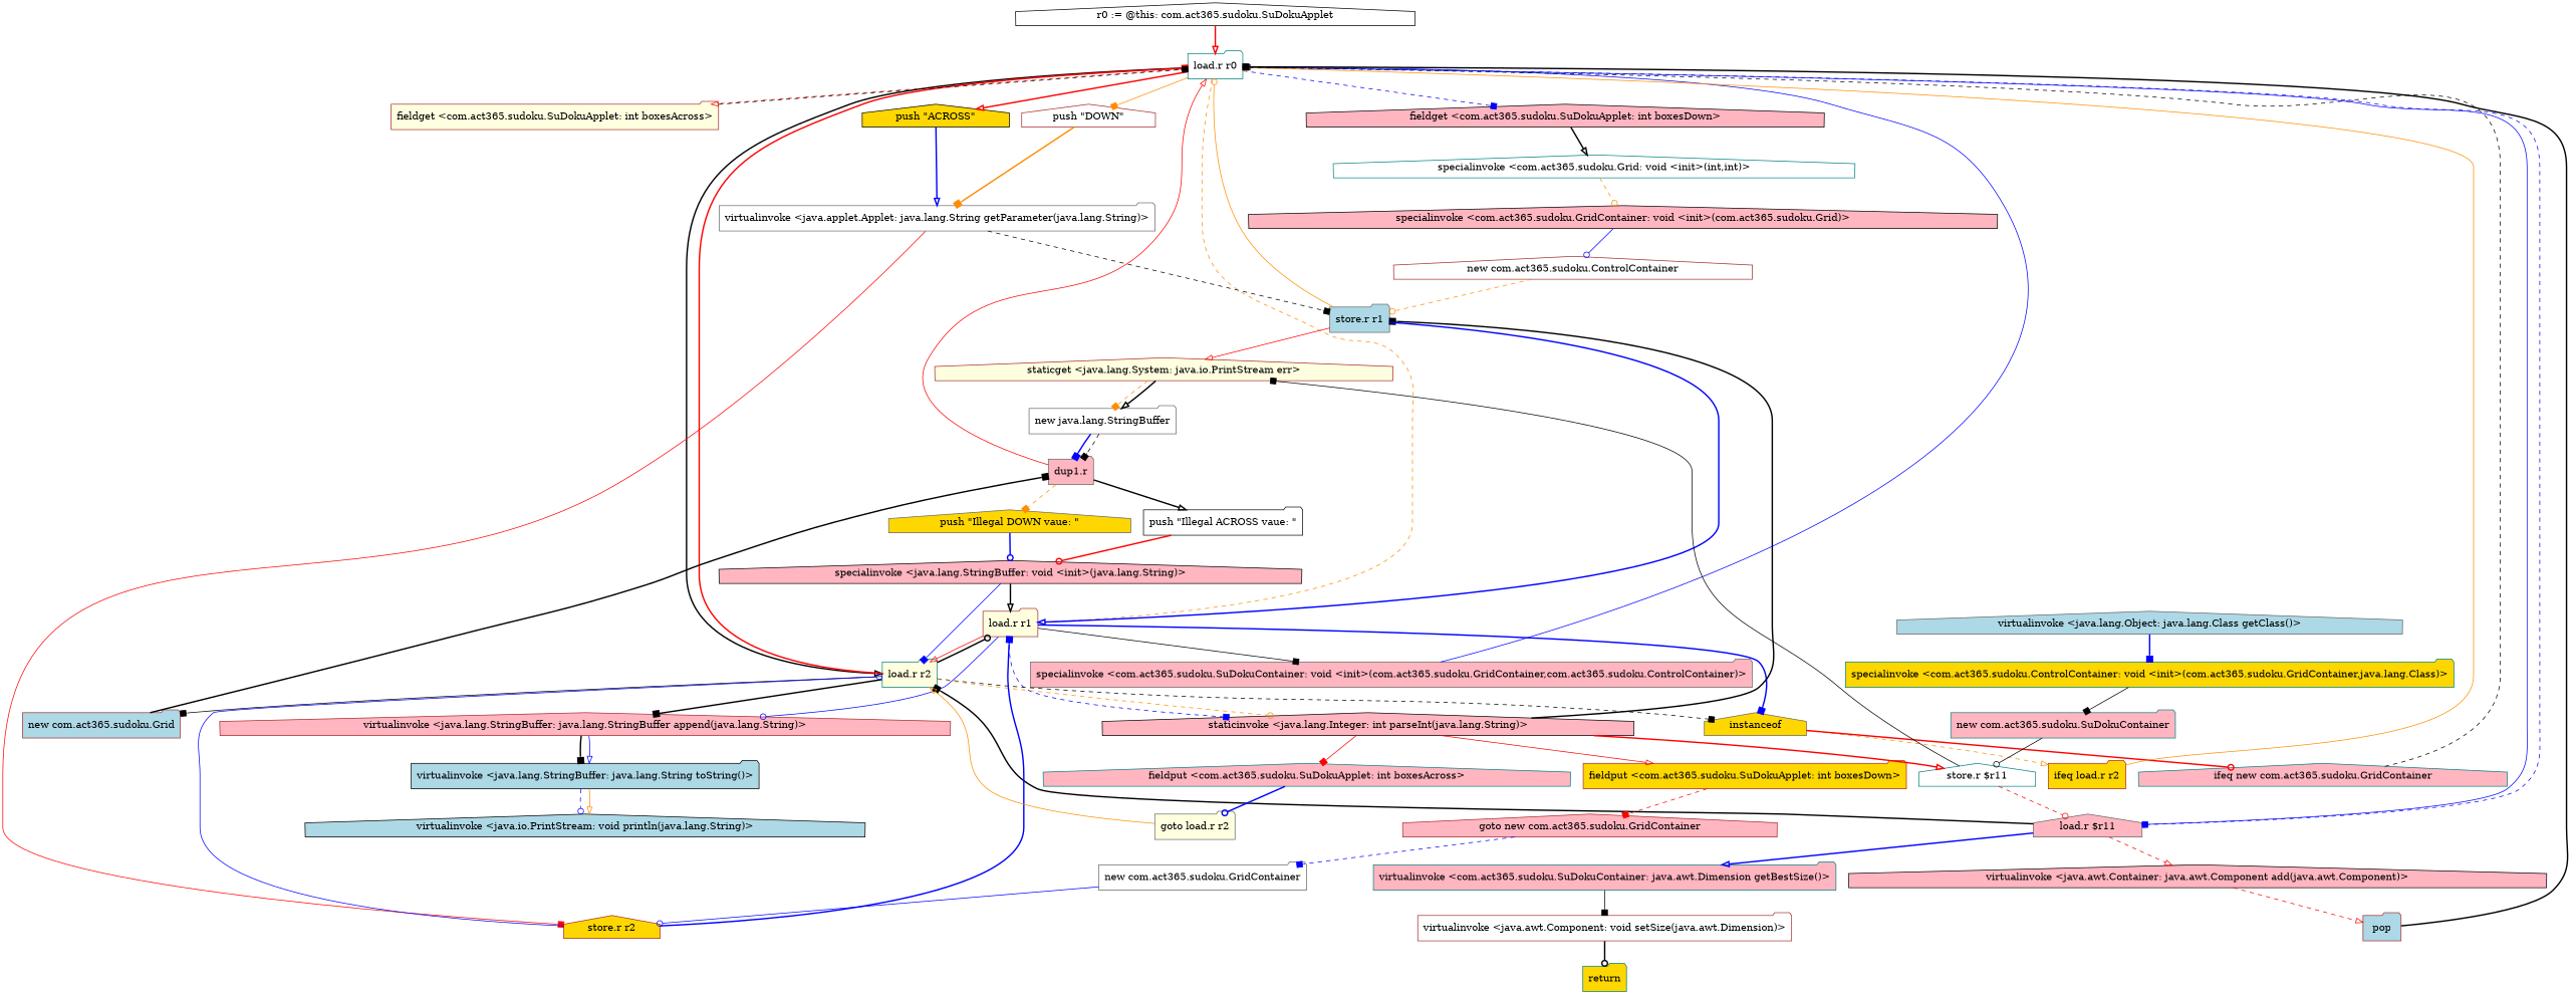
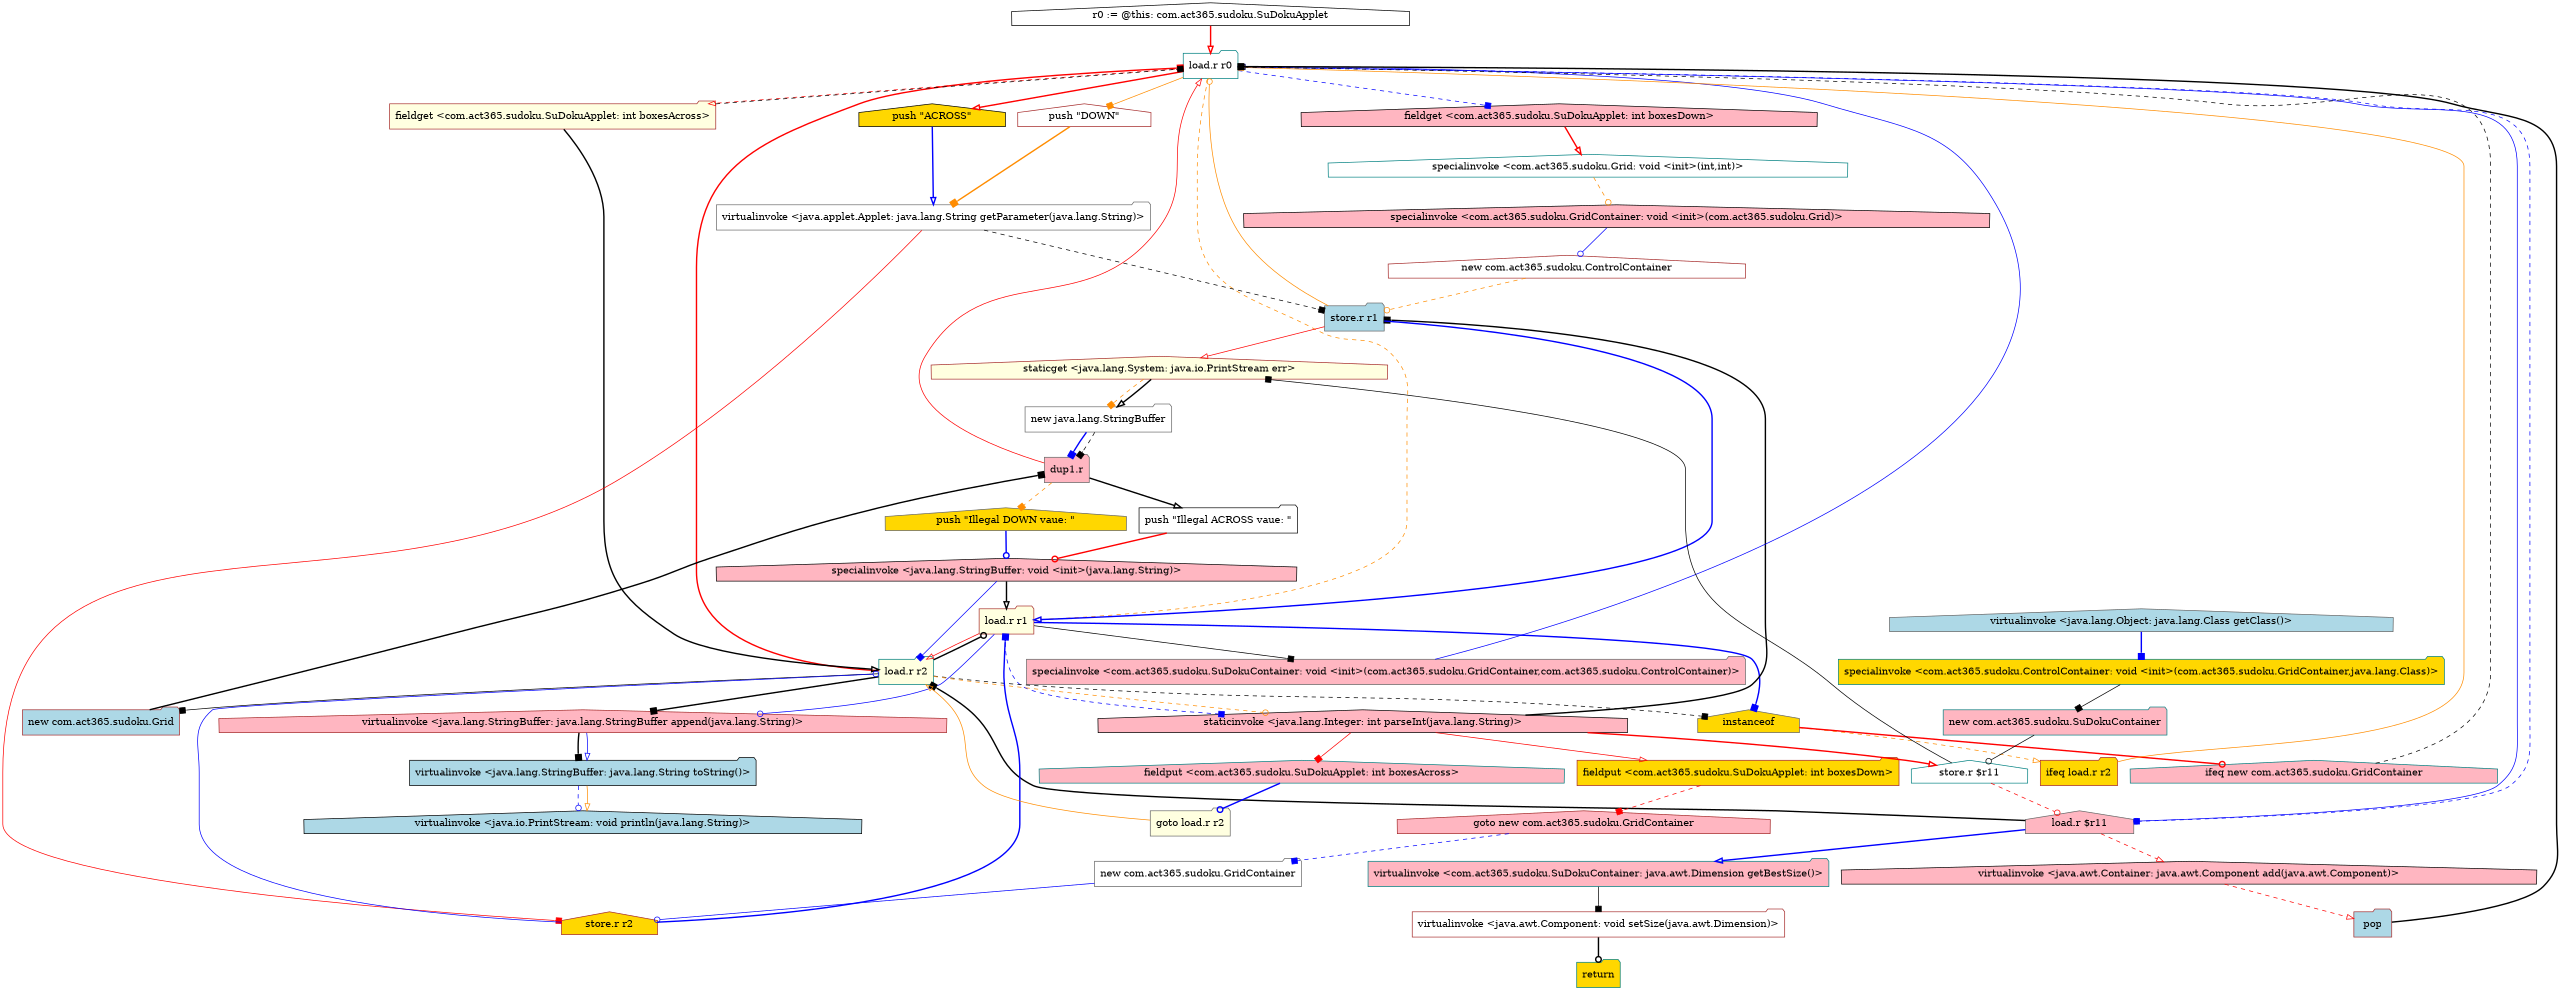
  digraph {
    node [color=brown fillcolor=lightpink shape=house style=filled]
    edge [arrowhead=box color=black style=bold]
    "r0 := @this: com.act365.sudoku.SuDokuApplet" [color=black fillcolor=white]
    "load.r r0" [color=teal fillcolor=white shape=folder]
    "push \"ACROSS\"" [color=black fillcolor=gold]
    "push \"DOWN\"" [fillcolor=white]
    "load.r r1" [fillcolor=lightyellow shape=folder]
    "load.r r2" [color=teal fillcolor=lightyellow shape=folder]
    "fieldget <com.act365.sudoku.SuDokuApplet: int boxesAcross>" [fillcolor=lightyellow shape=folder]
    "fieldget <com.act365.sudoku.SuDokuApplet: int boxesDown>" [color=black]
    "load.r $r11" [color=gray40]
    "virtualinvoke <java.applet.Applet: java.lang.String getParameter(java.lang.String)>" [color=gray40 fillcolor=white shape=folder]
    instanceof [color=gray40 fillcolor=gold]
    "staticinvoke <java.lang.Integer: int parseInt(java.lang.String)>" [color=black]
    "specialinvoke <com.act365.sudoku.SuDokuContainer: void <init>(com.act365.sudoku.GridContainer,com.act365.sudoku.ControlContainer)>" [color=gray40 shape=folder]
    "virtualinvoke <java.lang.StringBuffer: java.lang.StringBuffer append(java.lang.String)>"
    "new com.act365.sudoku.Grid" [fillcolor=lightblue shape=folder]
    "specialinvoke <com.act365.sudoku.Grid: void <init>(int,int)>" [color=teal fillcolor=white]
    "virtualinvoke <java.lang.Object: java.lang.Class getClass()>" [color=gray40 fillcolor=lightblue]
    "specialinvoke <com.act365.sudoku.ControlContainer: void <init>(com.act365.sudoku.GridContainer,java.lang.Class)>" [color=teal fillcolor=gold shape=folder]
    "virtualinvoke <java.awt.Container: java.awt.Component add(java.awt.Component)>" [color=black]
    "virtualinvoke <com.act365.sudoku.SuDokuContainer: java.awt.Dimension getBestSize()>" [color=teal shape=folder]
    "store.r r1" [color=gray40 fillcolor=lightblue shape=folder]
    "store.r r2" [fillcolor=gold]
    "staticget <java.lang.System: java.io.PrintStream err>" [fillcolor=lightyellow]
    "new java.lang.StringBuffer" [color=gray40 fillcolor=white shape=folder]
    "ifeq load.r r2" [fillcolor=gold shape=folder]
    "ifeq new com.act365.sudoku.GridContainer" [color=teal]
    "fieldput <com.act365.sudoku.SuDokuApplet: int boxesAcross>" [color=teal]
    "fieldput <com.act365.sudoku.SuDokuApplet: int boxesDown>" [fillcolor=gold shape=folder]
    "store.r $r11" [color=teal fillcolor=white]
    "virtualinvoke <java.lang.StringBuffer: java.lang.String toString()>" [color=black fillcolor=lightblue shape=folder]
    "goto load.r r2" [color=gray40 fillcolor=lightyellow shape=folder]
    "goto new com.act365.sudoku.GridContainer"
    "dup1.r" [color=gray40 shape=folder]
    "new com.act365.sudoku.GridContainer" [color=gray40 fillcolor=white shape=folder]
    "push \"Illegal DOWN vaue: \"" [color=gray40 fillcolor=gold]
    "push \"Illegal ACROSS vaue: \"" [color=black fillcolor=white shape=folder]
    "specialinvoke <java.lang.StringBuffer: void <init>(java.lang.String)>" [color=black]
    "specialinvoke <com.act365.sudoku.GridContainer: void <init>(com.act365.sudoku.Grid)>" [color=black]
    "new com.act365.sudoku.ControlContainer" [fillcolor=white]
    "new com.act365.sudoku.SuDokuContainer" [color=teal shape=folder]
    pop [fillcolor=lightblue shape=folder]
    "virtualinvoke <java.awt.Component: void setSize(java.awt.Dimension)>" [fillcolor=white shape=folder]
    return [color=teal fillcolor=gold shape=folder]
    "virtualinvoke <java.io.PrintStream: void println(java.lang.String)>" [color=black fillcolor=lightblue]
    "r0 := @this: com.act365.sudoku.SuDokuApplet" -> "load.r r0" [arrowhead=onormal color=red]
    "load.r r0" -> "push \"ACROSS\"" [arrowhead=onormal color=red]
    "load.r r0" -> "push \"DOWN\"" [color=darkorange style=solid]
    "load.r r0" -> "load.r r1" [arrowhead=onormal color=darkorange style=dashed]
-   "load.r r0" -> "load.r r2" [arrowhead=onormal]
+   "fieldget <com.act365.sudoku.SuDokuApplet: int boxesAcross>" -> "load.r r2" [arrowhead=onormal]
    "load.r r0" -> "fieldget <com.act365.sudoku.SuDokuApplet: int boxesAcross>" [arrowhead=onormal color=red style=dashed]
    "load.r r0" -> "fieldget <com.act365.sudoku.SuDokuApplet: int boxesDown>" [color=blue style=dashed]
    "load.r r0" -> "load.r $r11" [arrowhead=odot color=blue style=solid]
    "load.r r0" -> "load.r $r11" [color=blue style=dashed]
    "push \"ACROSS\"" -> "virtualinvoke <java.applet.Applet: java.lang.String getParameter(java.lang.String)>" [arrowhead=onormal color=blue]
    "push \"DOWN\"" -> "virtualinvoke <java.applet.Applet: java.lang.String getParameter(java.lang.String)>" [color=darkorange]
    "load.r r1" -> "load.r r2" [arrowhead=onormal color=red style=solid]
    "load.r r1" -> instanceof [color=blue]
    "load.r r1" -> "staticinvoke <java.lang.Integer: int parseInt(java.lang.String)>" [color=blue style=dashed]
    "load.r r1" -> "specialinvoke <com.act365.sudoku.SuDokuContainer: void <init>(com.act365.sudoku.GridContainer,com.act365.sudoku.ControlContainer)>" [style=solid]
    "load.r r1" -> "virtualinvoke <java.lang.StringBuffer: java.lang.StringBuffer append(java.lang.String)>" [arrowhead=odot color=blue style=solid]
    "load.r r2" -> "load.r r0" [color=red]
    "load.r r2" -> "load.r r1" [arrowhead=odot]
    "load.r r2" -> instanceof [style=dashed]
    "load.r r2" -> "staticinvoke <java.lang.Integer: int parseInt(java.lang.String)>" [arrowhead=odot color=darkorange style=dashed]
    "load.r r2" -> "virtualinvoke <java.lang.StringBuffer: java.lang.StringBuffer append(java.lang.String)>"
    "load.r r2" -> "new com.act365.sudoku.Grid" [style=solid]
    "fieldget <com.act365.sudoku.SuDokuApplet: int boxesAcross>" -> "load.r r0" [style=dashed]
-   "fieldget <com.act365.sudoku.SuDokuApplet: int boxesDown>" -> "specialinvoke <com.act365.sudoku.Grid: void <init>(int,int)>" [arrowhead=onormal]
+   "fieldget <com.act365.sudoku.SuDokuApplet: int boxesDown>" -> "specialinvoke <com.act365.sudoku.Grid: void <init>(int,int)>" [arrowhead=onormal color=red]
    "load.r $r11" -> "load.r r2"
    "load.r $r11" -> "virtualinvoke <java.awt.Container: java.awt.Component add(java.awt.Component)>" [arrowhead=onormal color=red style=dashed]
    "load.r $r11" -> "virtualinvoke <com.act365.sudoku.SuDokuContainer: java.awt.Dimension getBestSize()>" [arrowhead=onormal color=blue]
    "virtualinvoke <java.applet.Applet: java.lang.String getParameter(java.lang.String)>" -> "store.r r1" [style=dashed]
    "virtualinvoke <java.applet.Applet: java.lang.String getParameter(java.lang.String)>" -> "store.r r2" [color=red style=solid]
    instanceof -> "ifeq load.r r2" [arrowhead=onormal color=darkorange style=dashed]
    instanceof -> "ifeq new com.act365.sudoku.GridContainer" [arrowhead=odot color=red]
    "staticinvoke <java.lang.Integer: int parseInt(java.lang.String)>" -> "store.r r1"
    "staticinvoke <java.lang.Integer: int parseInt(java.lang.String)>" -> "fieldput <com.act365.sudoku.SuDokuApplet: int boxesAcross>" [color=red style=solid]
    "staticinvoke <java.lang.Integer: int parseInt(java.lang.String)>" -> "fieldput <com.act365.sudoku.SuDokuApplet: int boxesDown>" [arrowhead=onormal color=red style=solid]
    "staticinvoke <java.lang.Integer: int parseInt(java.lang.String)>" -> "store.r $r11" [arrowhead=onormal color=red]
    "specialinvoke <com.act365.sudoku.SuDokuContainer: void <init>(com.act365.sudoku.GridContainer,com.act365.sudoku.ControlContainer)>" -> "load.r r0" [arrowhead=onormal color=blue style=solid]
    "virtualinvoke <java.lang.StringBuffer: java.lang.StringBuffer append(java.lang.String)>" -> "virtualinvoke <java.lang.StringBuffer: java.lang.String toString()>"
    "virtualinvoke <java.lang.StringBuffer: java.lang.StringBuffer append(java.lang.String)>" -> "virtualinvoke <java.lang.StringBuffer: java.lang.String toString()>" [arrowhead=onormal color=blue style=solid]
    "new com.act365.sudoku.Grid" -> "dup1.r"
    "specialinvoke <com.act365.sudoku.Grid: void <init>(int,int)>" -> "specialinvoke <com.act365.sudoku.GridContainer: void <init>(com.act365.sudoku.Grid)>" [arrowhead=odot color=darkorange style=dashed]
    "virtualinvoke <java.lang.Object: java.lang.Class getClass()>" -> "specialinvoke <com.act365.sudoku.ControlContainer: void <init>(com.act365.sudoku.GridContainer,java.lang.Class)>" [color=blue]
    "specialinvoke <com.act365.sudoku.ControlContainer: void <init>(com.act365.sudoku.GridContainer,java.lang.Class)>" -> "new com.act365.sudoku.SuDokuContainer" [style=solid]
    "virtualinvoke <java.awt.Container: java.awt.Component add(java.awt.Component)>" -> pop [arrowhead=onormal color=red style=dashed]
    "virtualinvoke <com.act365.sudoku.SuDokuContainer: java.awt.Dimension getBestSize()>" -> "virtualinvoke <java.awt.Component: void setSize(java.awt.Dimension)>" [style=solid]
    "store.r r1" -> "load.r r0" [arrowhead=odot color=darkorange style=solid]
    "store.r r1" -> "load.r r1" [arrowhead=onormal color=blue]
    "store.r r1" -> "staticget <java.lang.System: java.io.PrintStream err>" [arrowhead=onormal color=red style=solid]
    "store.r r2" -> "load.r r1" [color=blue]
    "store.r r2" -> "load.r r2" [arrowhead=odot color=blue style=solid]
    "staticget <java.lang.System: java.io.PrintStream err>" -> "new java.lang.StringBuffer" [color=darkorange style=dashed]
    "staticget <java.lang.System: java.io.PrintStream err>" -> "new java.lang.StringBuffer" [arrowhead=onormal]
    "new java.lang.StringBuffer" -> "dup1.r" [color=blue]
    "new java.lang.StringBuffer" -> "dup1.r" [style=dashed]
    "ifeq load.r r2" -> "load.r r0" [color=darkorange style=solid]
    "ifeq new com.act365.sudoku.GridContainer" -> "load.r r0" [arrowhead=onormal style=dashed]
    "fieldput <com.act365.sudoku.SuDokuApplet: int boxesAcross>" -> "goto load.r r2" [arrowhead=odot color=blue]
    "fieldput <com.act365.sudoku.SuDokuApplet: int boxesDown>" -> "goto new com.act365.sudoku.GridContainer" [color=red style=dashed]
    "store.r $r11" -> "load.r $r11" [arrowhead=odot color=red style=dashed]
    "store.r $r11" -> "staticget <java.lang.System: java.io.PrintStream err>" [style=solid]
    "virtualinvoke <java.lang.StringBuffer: java.lang.String toString()>" -> "virtualinvoke <java.io.PrintStream: void println(java.lang.String)>" [arrowhead=odot color=blue style=dashed]
    "virtualinvoke <java.lang.StringBuffer: java.lang.String toString()>" -> "virtualinvoke <java.io.PrintStream: void println(java.lang.String)>" [arrowhead=onormal color=darkorange style=solid]
    "goto load.r r2" -> "load.r r2" [arrowhead=onormal color=darkorange style=solid]
    "goto new com.act365.sudoku.GridContainer" -> "new com.act365.sudoku.GridContainer" [color=blue style=dashed]
    "dup1.r" -> "load.r r0" [arrowhead=onormal color=red style=solid]
    "dup1.r" -> "push \"Illegal DOWN vaue: \"" [color=darkorange style=dashed]
    "dup1.r" -> "push \"Illegal ACROSS vaue: \"" [arrowhead=onormal]
    "new com.act365.sudoku.GridContainer" -> "store.r r2" [arrowhead=odot color=blue style=solid]
    "push \"Illegal DOWN vaue: \"" -> "specialinvoke <java.lang.StringBuffer: void <init>(java.lang.String)>" [arrowhead=odot color=blue]
    "push \"Illegal ACROSS vaue: \"" -> "specialinvoke <java.lang.StringBuffer: void <init>(java.lang.String)>" [arrowhead=odot color=red]
    "specialinvoke <java.lang.StringBuffer: void <init>(java.lang.String)>" -> "load.r r1" [arrowhead=onormal]
    "specialinvoke <java.lang.StringBuffer: void <init>(java.lang.String)>" -> "load.r r2" [color=blue style=solid]
    "specialinvoke <com.act365.sudoku.GridContainer: void <init>(com.act365.sudoku.Grid)>" -> "new com.act365.sudoku.ControlContainer" [arrowhead=odot color=blue style=solid]
    "new com.act365.sudoku.ControlContainer" -> "store.r r1" [arrowhead=odot color=darkorange style=dashed]
    "new com.act365.sudoku.SuDokuContainer" -> "store.r $r11" [arrowhead=odot style=solid]
    pop -> "load.r r0"
    "virtualinvoke <java.awt.Component: void setSize(java.awt.Dimension)>" -> return [arrowhead=odot]
  }
